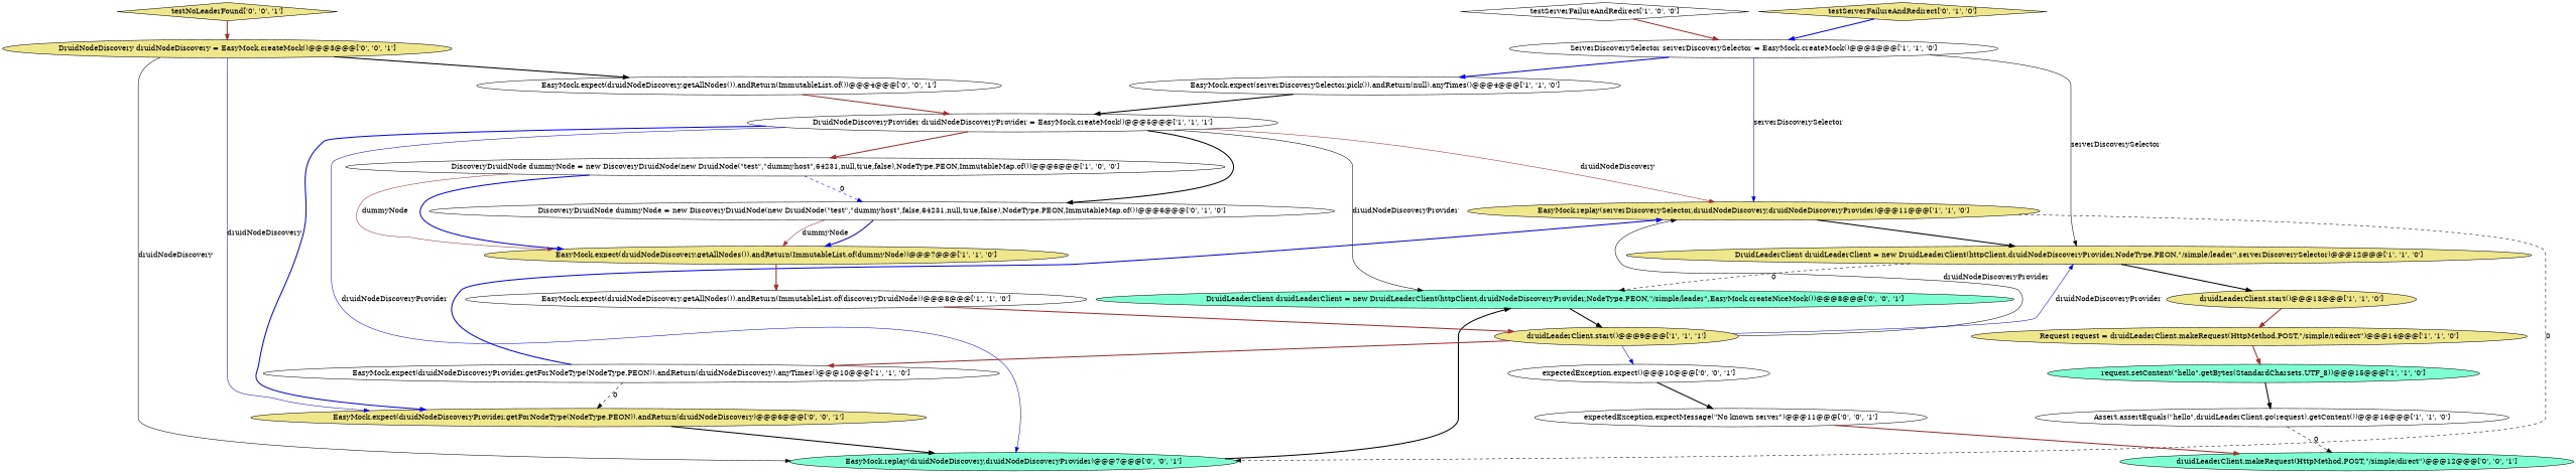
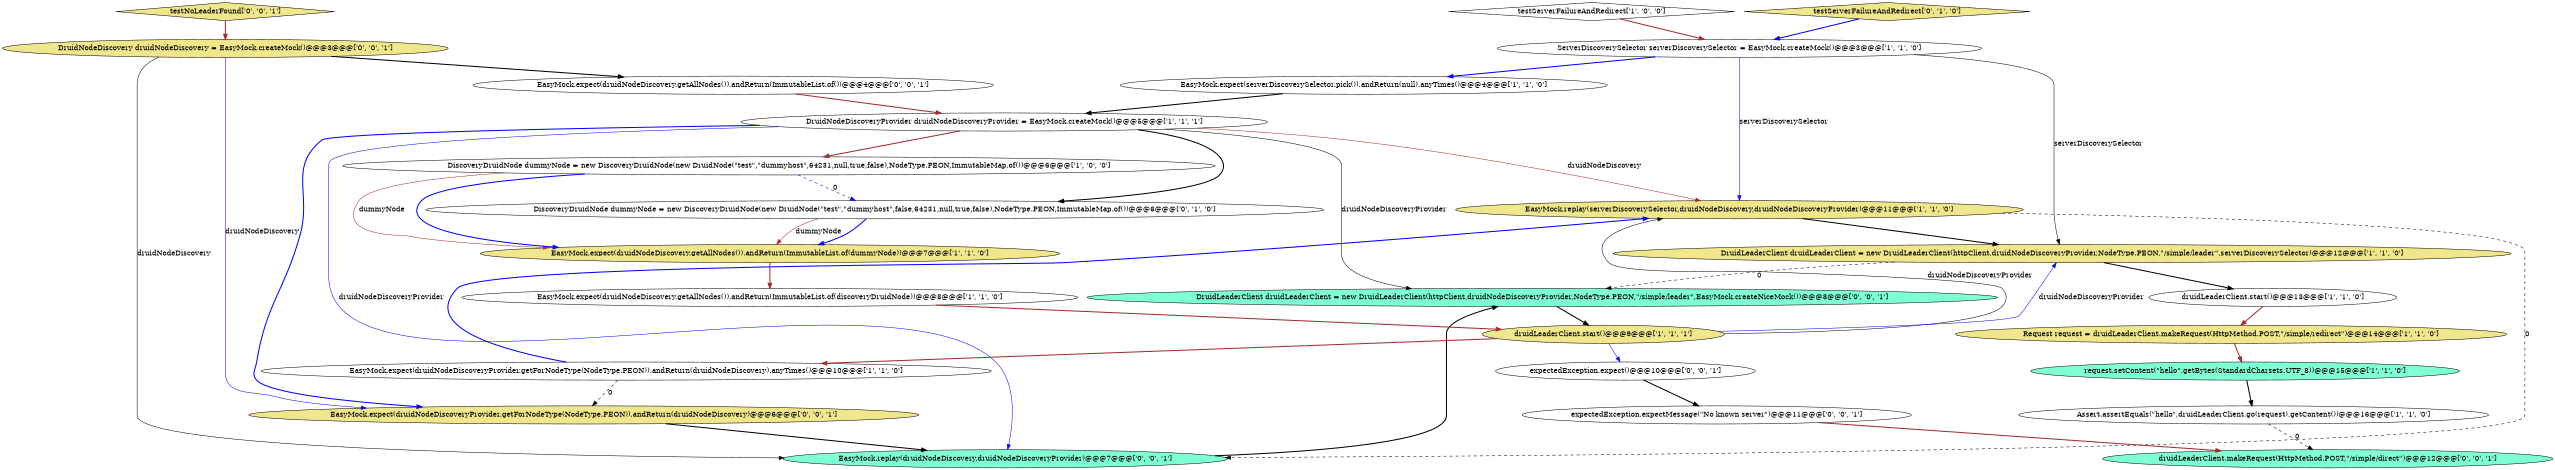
  digraph {
    node [fillcolor=white shape=ellipse style=filled]
    edge [color=black style=bold]
    n1 [label="ServerDiscoverySelector serverDiscoverySelector = EasyMock.createMock()@@@3@@@['1', '1', '0']"]
    n2 [fillcolor=khaki label="EasyMock.replay(serverDiscoverySelector,druidNodeDiscovery,druidNodeDiscoveryProvider)@@@11@@@['1', '1', '0']"]
    n3 [fillcolor=khaki label="DruidLeaderClient druidLeaderClient = new DruidLeaderClient(httpClient,druidNodeDiscoveryProvider,NodeType.PEON,\"/simple/leader\",serverDiscoverySelector)@@@12@@@['1', '1', '0']"]
    n4 [label="EasyMock.expect(serverDiscoverySelector.pick()).andReturn(null).anyTimes()@@@4@@@['1', '1', '0']"]
    n5 [fillcolor=aquamarine label="EasyMock.replay(druidNodeDiscovery,druidNodeDiscoveryProvider)@@@7@@@['0', '0', '1']"]
    n6 [fillcolor=aquamarine label="DruidLeaderClient druidLeaderClient = new DruidLeaderClient(httpClient,druidNodeDiscoveryProvider,NodeType.PEON,\"/simple/leader\",EasyMock.createNiceMock())@@@8@@@['0', '0', '1']"]
-   n7 [fillcolor=khaki label="druidLeaderClient.start()@@@13@@@['1', '1', '0']"]
+   n7 [label="druidLeaderClient.start()@@@13@@@['1', '1', '0']"]
    n8 [label="DruidNodeDiscoveryProvider druidNodeDiscoveryProvider = EasyMock.createMock()@@@5@@@['1', '1', '1']"]
    n9 [label="expectedException.expectMessage(\"No known server\")@@@11@@@['0', '0', '1']"]
    n10 [fillcolor=aquamarine label="druidLeaderClient.makeRequest(HttpMethod.POST,\"/simple/direct\")@@@12@@@['0', '0', '1']"]
    n11 [label="EasyMock.expect(druidNodeDiscoveryProvider.getForNodeType(NodeType.PEON)).andReturn(druidNodeDiscovery).anyTimes()@@@10@@@['1', '1', '0']"]
    n12 [fillcolor=khaki label="EasyMock.expect(druidNodeDiscoveryProvider.getForNodeType(NodeType.PEON)).andReturn(druidNodeDiscovery)@@@6@@@['0', '0', '1']"]
    n13 [label="testServerFailureAndRedirect['1', '0', '0']" shape=diamond]
    n14 [label="DiscoveryDruidNode dummyNode = new DiscoveryDruidNode(new DruidNode(\"test\",\"dummyhost\",false,64231,null,true,false),NodeType.PEON,ImmutableMap.of())@@@6@@@['0', '1', '0']"]
    n15 [fillcolor=khaki label="EasyMock.expect(druidNodeDiscovery.getAllNodes()).andReturn(ImmutableList.of(dummyNode))@@@7@@@['1', '1', '0']"]
    n16 [label="EasyMock.expect(druidNodeDiscovery.getAllNodes()).andReturn(ImmutableList.of(discoveryDruidNode))@@@8@@@['1', '1', '0']"]
    n17 [label="expectedException.expect()@@@10@@@['0', '0', '1']"]
    n18 [fillcolor=aquamarine label="request.setContent(\"hello\".getBytes(StandardCharsets.UTF_8))@@@15@@@['1', '1', '0']"]
    n19 [label="Assert.assertEquals(\"hello\",druidLeaderClient.go(request).getContent())@@@16@@@['1', '1', '0']"]
    n20 [fillcolor=khaki label="druidLeaderClient.start()@@@9@@@['1', '1', '1']"]
    n21 [fillcolor=khaki label="Request request = druidLeaderClient.makeRequest(HttpMethod.POST,\"/simple/redirect\")@@@14@@@['1', '1', '0']"]
    n22 [label="DiscoveryDruidNode dummyNode = new DiscoveryDruidNode(new DruidNode(\"test\",\"dummyhost\",64231,null,true,false),NodeType.PEON,ImmutableMap.of())@@@6@@@['1', '0', '0']"]
    n23 [fillcolor=khaki label="testNoLeaderFound['0', '0', '1']" shape=diamond]
    n24 [fillcolor=khaki label="DruidNodeDiscovery druidNodeDiscovery = EasyMock.createMock()@@@3@@@['0', '0', '1']"]
    n25 [label="EasyMock.expect(druidNodeDiscovery.getAllNodes()).andReturn(ImmutableList.of())@@@4@@@['0', '0', '1']"]
    n26 [fillcolor=khaki label="testServerFailureAndRedirect['0', '1', '0']" shape=diamond]
    n1 -> n2 [color=blue label=serverDiscoverySelector style=solid]
    n1 -> n3 [label=serverDiscoverySelector style=solid]
    n1 -> n4 [color=blue]
    n2 -> n3
    n2 -> n5 [label=0 style=dashed]
    n3 -> n6 [label=0 style=dashed]
    n3 -> n7
    n4 -> n8
    n5 -> n6
    n6 -> n20
    n7 -> n21 [color=brown]
    n8 -> n2 [color=brown label=druidNodeDiscovery style=solid]
    n8 -> n5 [color=blue label=druidNodeDiscoveryProvider style=solid]
    n8 -> n6 [label=druidNodeDiscoveryProvider style=solid]
    n8 -> n12 [color=blue]
    n8 -> n14
    n8 -> n22 [color=brown]
    n9 -> n10 [color=brown]
    n11 -> n2 [color=blue]
    n11 -> n12 [label=0 style=dashed]
    n12 -> n5
    n13 -> n1 [color=brown]
    n14 -> n15 [color=blue]
    n14 -> n15 [color=brown label=dummyNode style=solid]
    n15 -> n16 [color=brown]
    n16 -> n20 [color=brown]
    n17 -> n9
    n18 -> n19
    n19 -> n10 [label=0 style=dashed]
    n20 -> n2 [label=druidNodeDiscoveryProvider style=solid]
    n20 -> n3 [color=blue label=druidNodeDiscoveryProvider style=solid]
    n20 -> n11 [color=brown]
    n20 -> n17 [color=blue style=solid]
    n21 -> n18 [color=brown]
    n22 -> n14 [color=blue label=0 style=dashed]
    n22 -> n15 [color=brown label=dummyNode style=solid]
    n22 -> n15 [color=blue]
    n23 -> n24 [color=brown]
    n24 -> n5 [label=druidNodeDiscovery style=solid]
    n24 -> n12 [color=blue label=druidNodeDiscovery style=solid]
    n24 -> n25
    n25 -> n8 [color=brown]
    n26 -> n1 [color=blue]
  }
